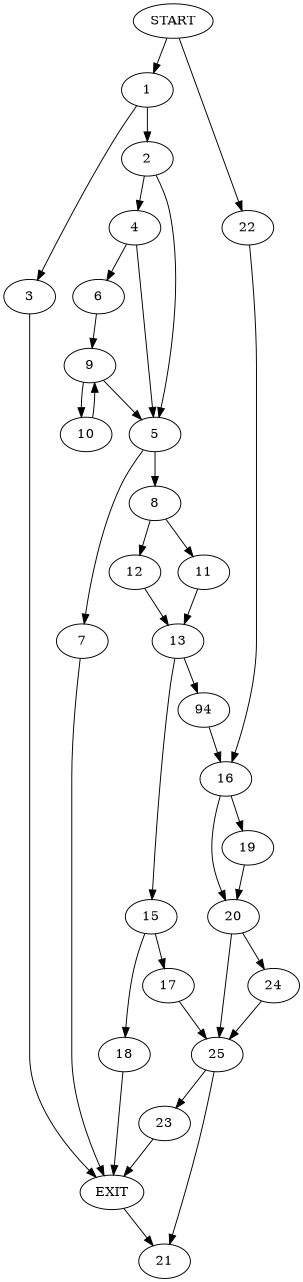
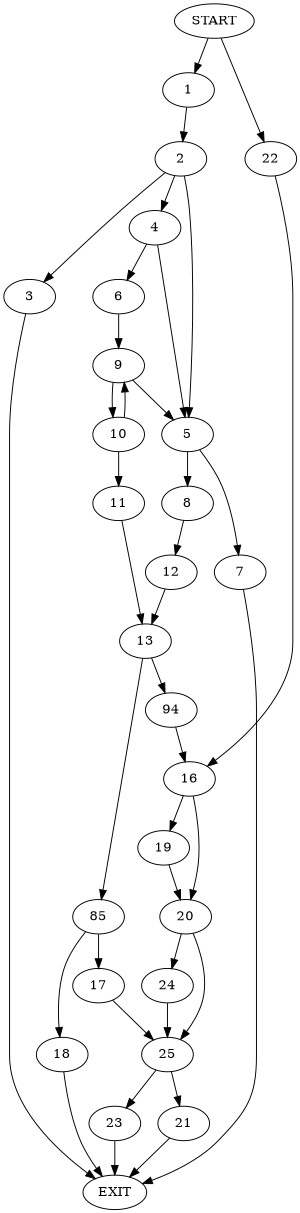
  digraph {
    n1 [label=START]
    1
    22
    2
    3
    16
    n7 [label=EXIT]
    4
    5
    6
    7
    8
    9
    11
    12
    10
    13
    n18 [label=94]
-   15
+   15 [label=85]
    17
    18
    19
    20
    25
    24
    21
    23
    n1 -> 1
    n1 -> 22
    1 -> 2
-   1 -> 3
+   2 -> 3
    22 -> 16
    2 -> 4
    2 -> 5
    3 -> n7
    16 -> 19
    16 -> 20
    4 -> 5
    4 -> 6
    5 -> 7
    5 -> 8
    6 -> 9
    7 -> n7
-   8 -> 11
+   10 -> 11
    8 -> 12
    9 -> 5
    9 -> 10
    11 -> 13
    12 -> 13
    10 -> 9
    13 -> n18
    13 -> 15
    n18 -> 16
    15 -> 17
    15 -> 18
    17 -> 25
    18 -> n7
    19 -> 20
    20 -> 25
    20 -> 24
    25 -> 21
    25 -> 23
    24 -> 25
-   n7 -> 21
+   21 -> n7
    23 -> n7
  }
